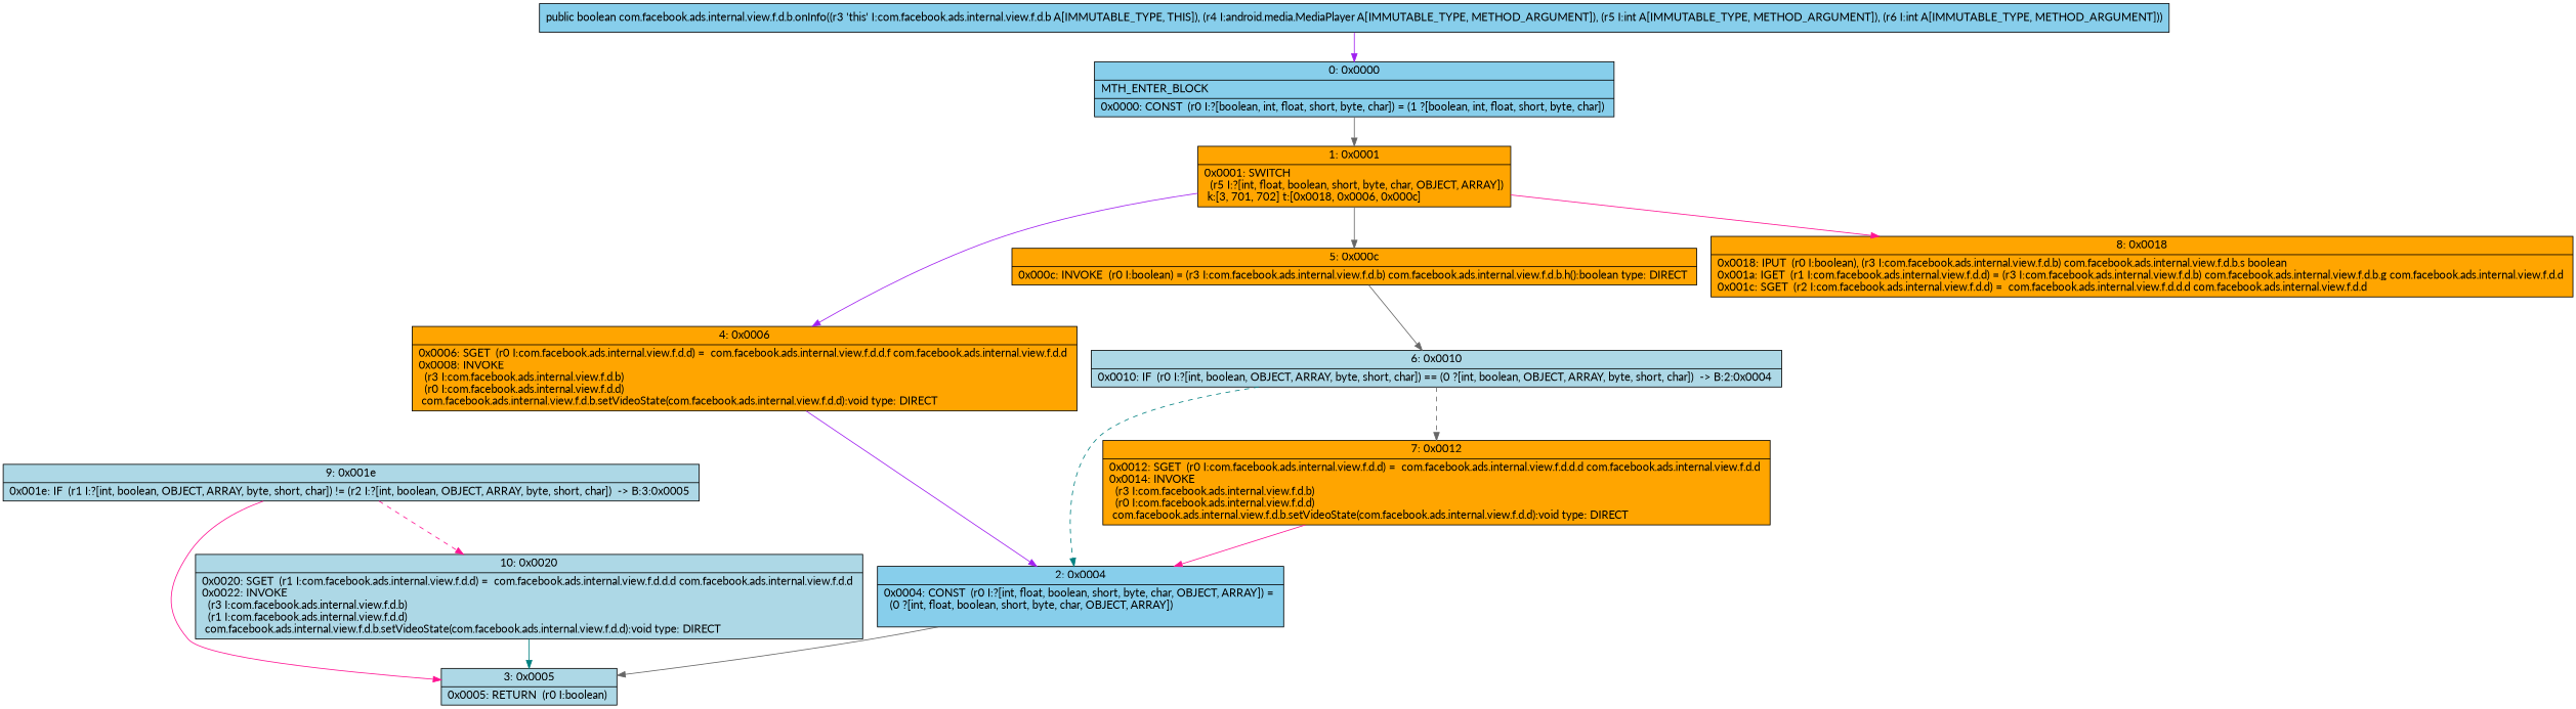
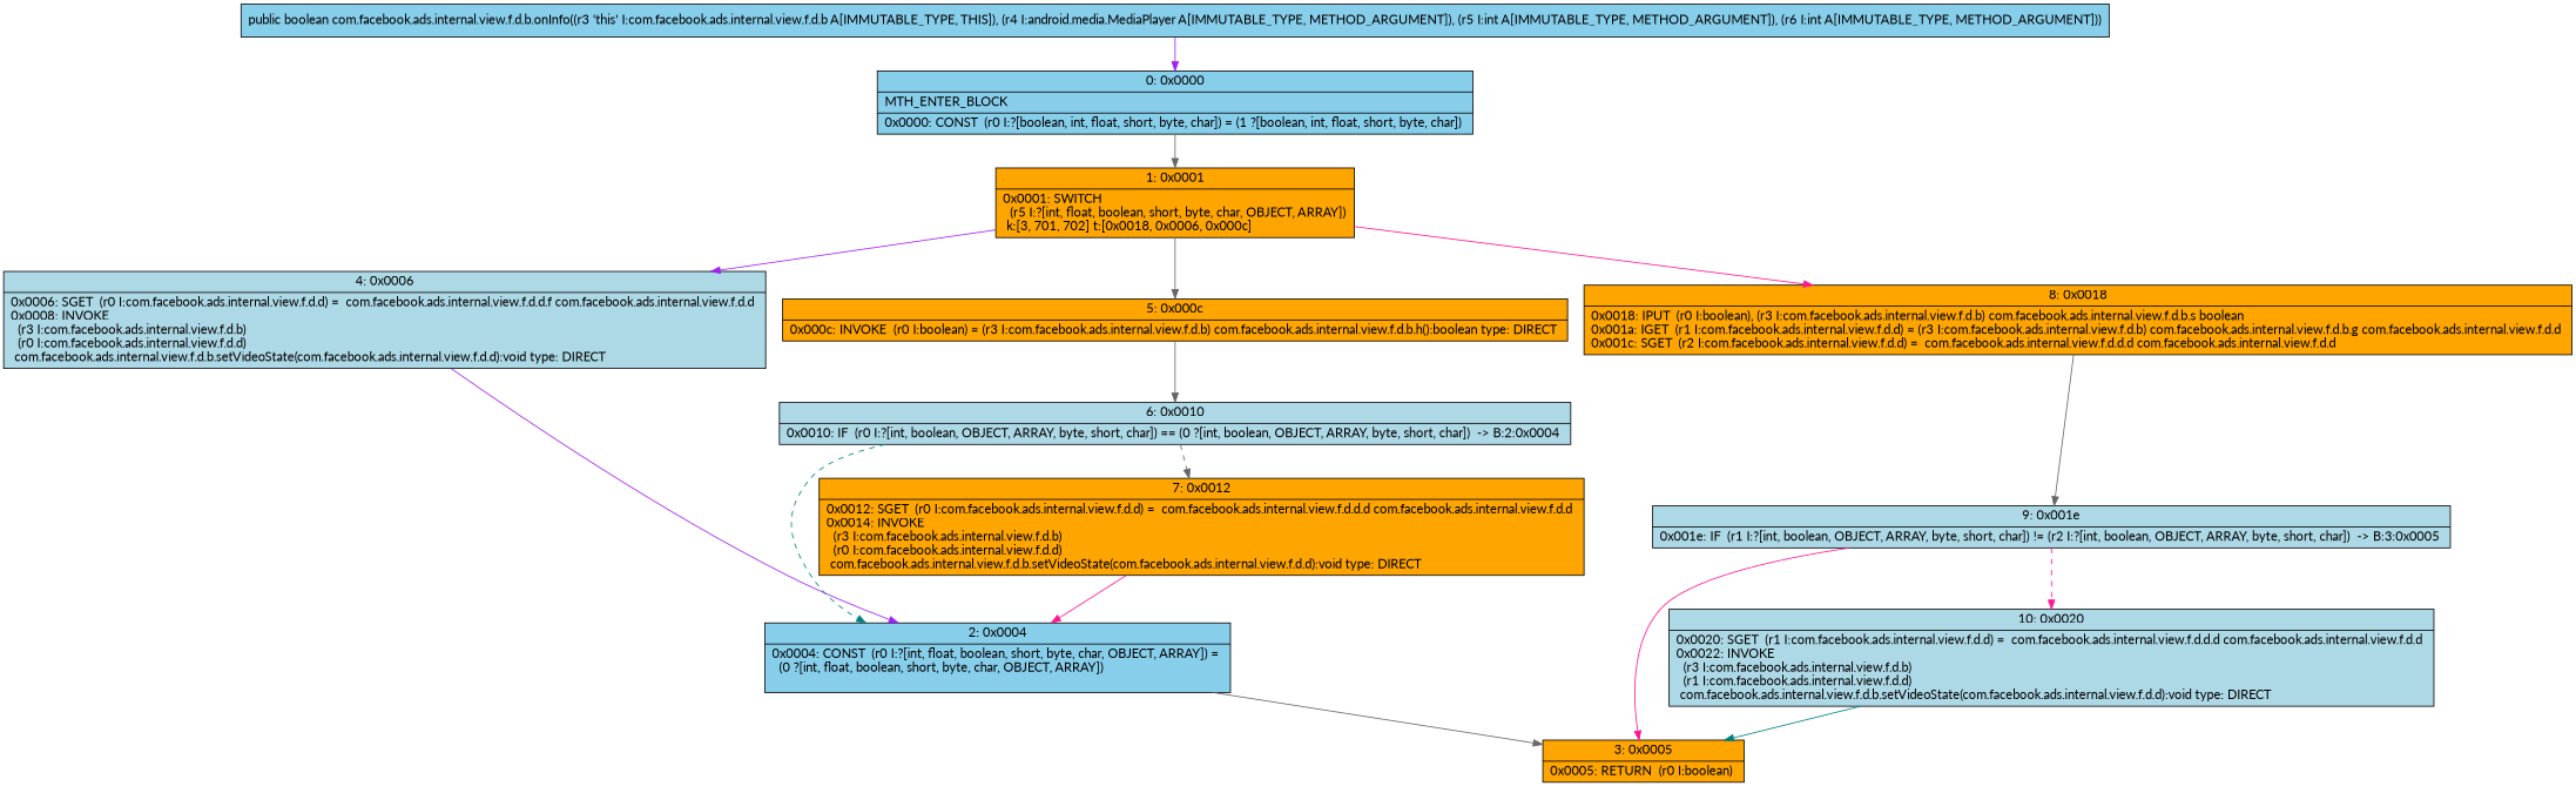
  digraph {
    fontname=Lato
    node [fillcolor=lightblue fontname=Lato shape=record style=filled]
    edge [color=gray40 fontname=Lato]
    n1 [fillcolor=skyblue label="{0\:\ 0x0000|MTH_ENTER_BLOCK\l|0x0000: CONST  (r0 I:?[boolean, int, float, short, byte, char]) = (1 ?[boolean, int, float, short, byte, char]) \l}"]
    n2 [fillcolor=orange label="{1\:\ 0x0001|0x0001: SWITCH  \l  (r5 I:?[int, float, boolean, short, byte, char, OBJECT, ARRAY])\l k:[3, 701, 702] t:[0x0018, 0x0006, 0x000c] \l}"]
-   n3 [fillcolor=orange label="{4\:\ 0x0006|0x0006: SGET  (r0 I:com.facebook.ads.internal.view.f.d.d) =  com.facebook.ads.internal.view.f.d.d.f com.facebook.ads.internal.view.f.d.d \l0x0008: INVOKE  \l  (r3 I:com.facebook.ads.internal.view.f.d.b)\l  (r0 I:com.facebook.ads.internal.view.f.d.d)\l com.facebook.ads.internal.view.f.d.b.setVideoState(com.facebook.ads.internal.view.f.d.d):void type: DIRECT \l}"]
+   n3 [label="{4\:\ 0x0006|0x0006: SGET  (r0 I:com.facebook.ads.internal.view.f.d.d) =  com.facebook.ads.internal.view.f.d.d.f com.facebook.ads.internal.view.f.d.d \l0x0008: INVOKE  \l  (r3 I:com.facebook.ads.internal.view.f.d.b)\l  (r0 I:com.facebook.ads.internal.view.f.d.d)\l com.facebook.ads.internal.view.f.d.b.setVideoState(com.facebook.ads.internal.view.f.d.d):void type: DIRECT \l}"]
    n4 [fillcolor=orange label="{5\:\ 0x000c|0x000c: INVOKE  (r0 I:boolean) = (r3 I:com.facebook.ads.internal.view.f.d.b) com.facebook.ads.internal.view.f.d.b.h():boolean type: DIRECT \l}"]
    n5 [fillcolor=orange label="{8\:\ 0x0018|0x0018: IPUT  (r0 I:boolean), (r3 I:com.facebook.ads.internal.view.f.d.b) com.facebook.ads.internal.view.f.d.b.s boolean \l0x001a: IGET  (r1 I:com.facebook.ads.internal.view.f.d.d) = (r3 I:com.facebook.ads.internal.view.f.d.b) com.facebook.ads.internal.view.f.d.b.g com.facebook.ads.internal.view.f.d.d \l0x001c: SGET  (r2 I:com.facebook.ads.internal.view.f.d.d) =  com.facebook.ads.internal.view.f.d.d.d com.facebook.ads.internal.view.f.d.d \l}"]
    n6 [fillcolor=skyblue label="{2\:\ 0x0004|0x0004: CONST  (r0 I:?[int, float, boolean, short, byte, char, OBJECT, ARRAY]) = \l  (0 ?[int, float, boolean, short, byte, char, OBJECT, ARRAY])\l \l}"]
-   n7 [label="{3\:\ 0x0005|0x0005: RETURN  (r0 I:boolean) \l}"]
+   n7 [fillcolor=orange label="{3\:\ 0x0005|0x0005: RETURN  (r0 I:boolean) \l}"]
    n8 [label="{6\:\ 0x0010|0x0010: IF  (r0 I:?[int, boolean, OBJECT, ARRAY, byte, short, char]) == (0 ?[int, boolean, OBJECT, ARRAY, byte, short, char])  \-\> B:2:0x0004 \l}"]
    n9 [label="{9\:\ 0x001e|0x001e: IF  (r1 I:?[int, boolean, OBJECT, ARRAY, byte, short, char]) != (r2 I:?[int, boolean, OBJECT, ARRAY, byte, short, char])  \-\> B:3:0x0005 \l}"]
    n10 [fillcolor=orange label="{7\:\ 0x0012|0x0012: SGET  (r0 I:com.facebook.ads.internal.view.f.d.d) =  com.facebook.ads.internal.view.f.d.d.d com.facebook.ads.internal.view.f.d.d \l0x0014: INVOKE  \l  (r3 I:com.facebook.ads.internal.view.f.d.b)\l  (r0 I:com.facebook.ads.internal.view.f.d.d)\l com.facebook.ads.internal.view.f.d.b.setVideoState(com.facebook.ads.internal.view.f.d.d):void type: DIRECT \l}"]
    n11 [label="{10\:\ 0x0020|0x0020: SGET  (r1 I:com.facebook.ads.internal.view.f.d.d) =  com.facebook.ads.internal.view.f.d.d.d com.facebook.ads.internal.view.f.d.d \l0x0022: INVOKE  \l  (r3 I:com.facebook.ads.internal.view.f.d.b)\l  (r1 I:com.facebook.ads.internal.view.f.d.d)\l com.facebook.ads.internal.view.f.d.b.setVideoState(com.facebook.ads.internal.view.f.d.d):void type: DIRECT \l}"]
    n12 [fillcolor=skyblue label="{public boolean com.facebook.ads.internal.view.f.d.b.onInfo((r3 'this' I:com.facebook.ads.internal.view.f.d.b A[IMMUTABLE_TYPE, THIS]), (r4 I:android.media.MediaPlayer A[IMMUTABLE_TYPE, METHOD_ARGUMENT]), (r5 I:int A[IMMUTABLE_TYPE, METHOD_ARGUMENT]), (r6 I:int A[IMMUTABLE_TYPE, METHOD_ARGUMENT])) }"]
    n1 -> n2
    n2 -> n3 [color=purple]
    n2 -> n4
    n2 -> n5 [color=deeppink]
    n3 -> n6 [color=purple]
    n4 -> n8
+   n5 -> n9
    n6 -> n7
    n8 -> n6 [color=teal style=dashed]
    n8 -> n10 [style=dashed]
    n9 -> n7 [color=deeppink]
    n9 -> n11 [color=deeppink style=dashed]
    n10 -> n6 [color=deeppink]
    n11 -> n7 [color=teal]
    n12 -> n1 [color=purple]
  }
